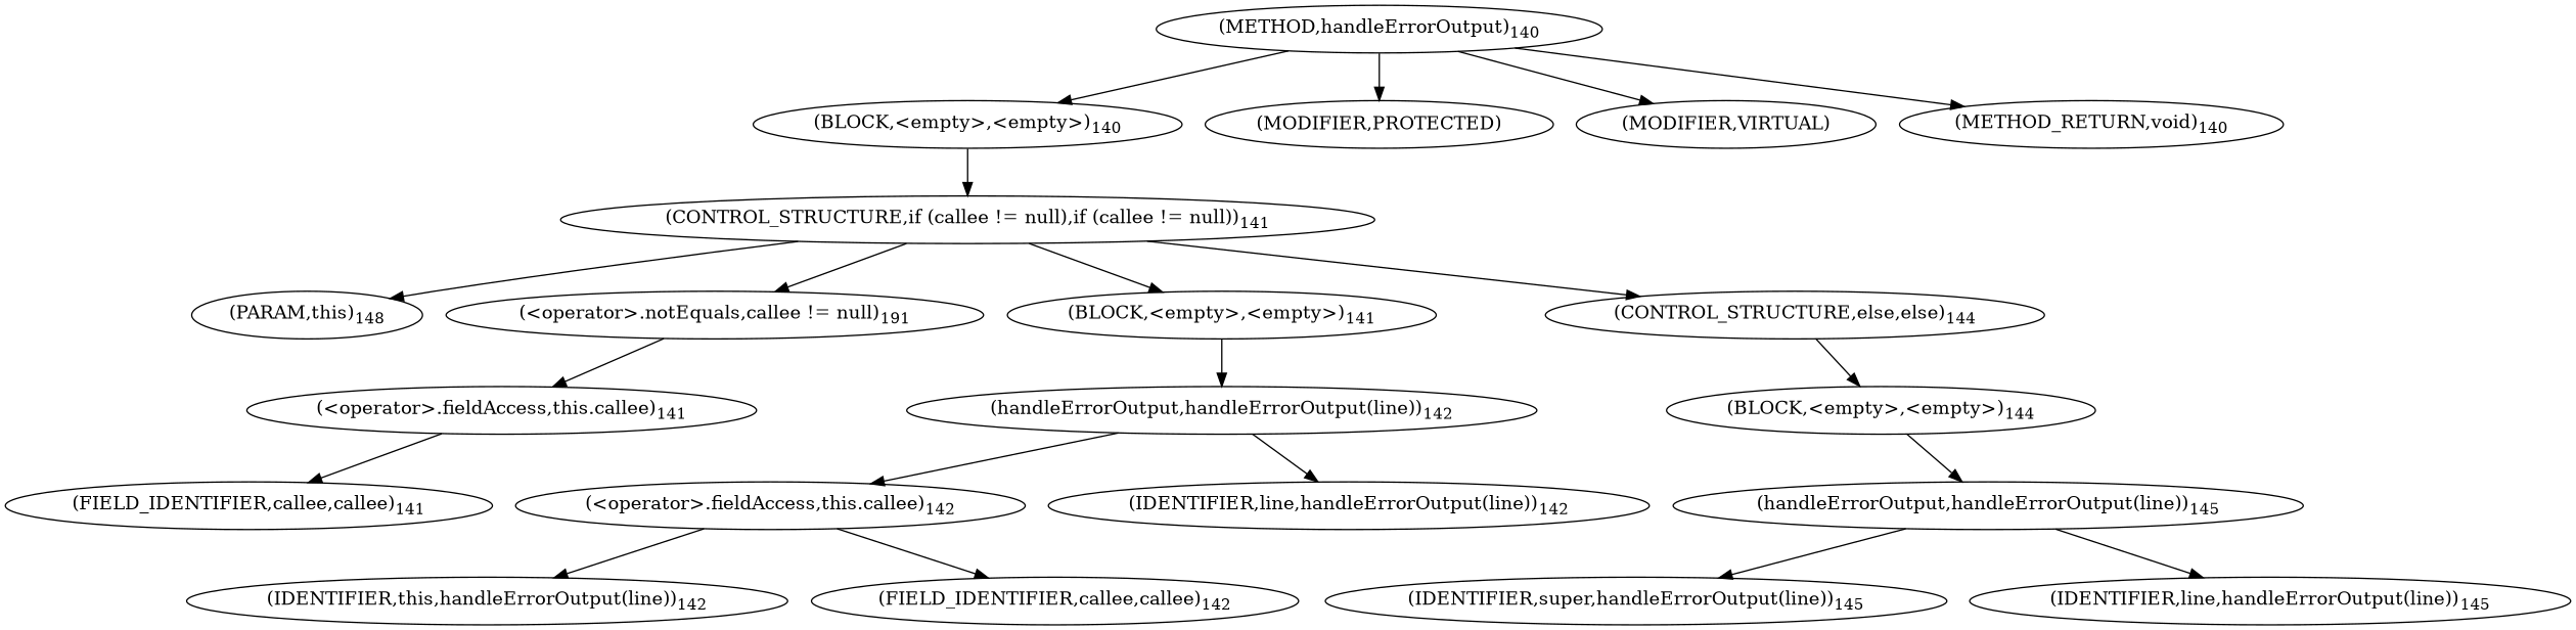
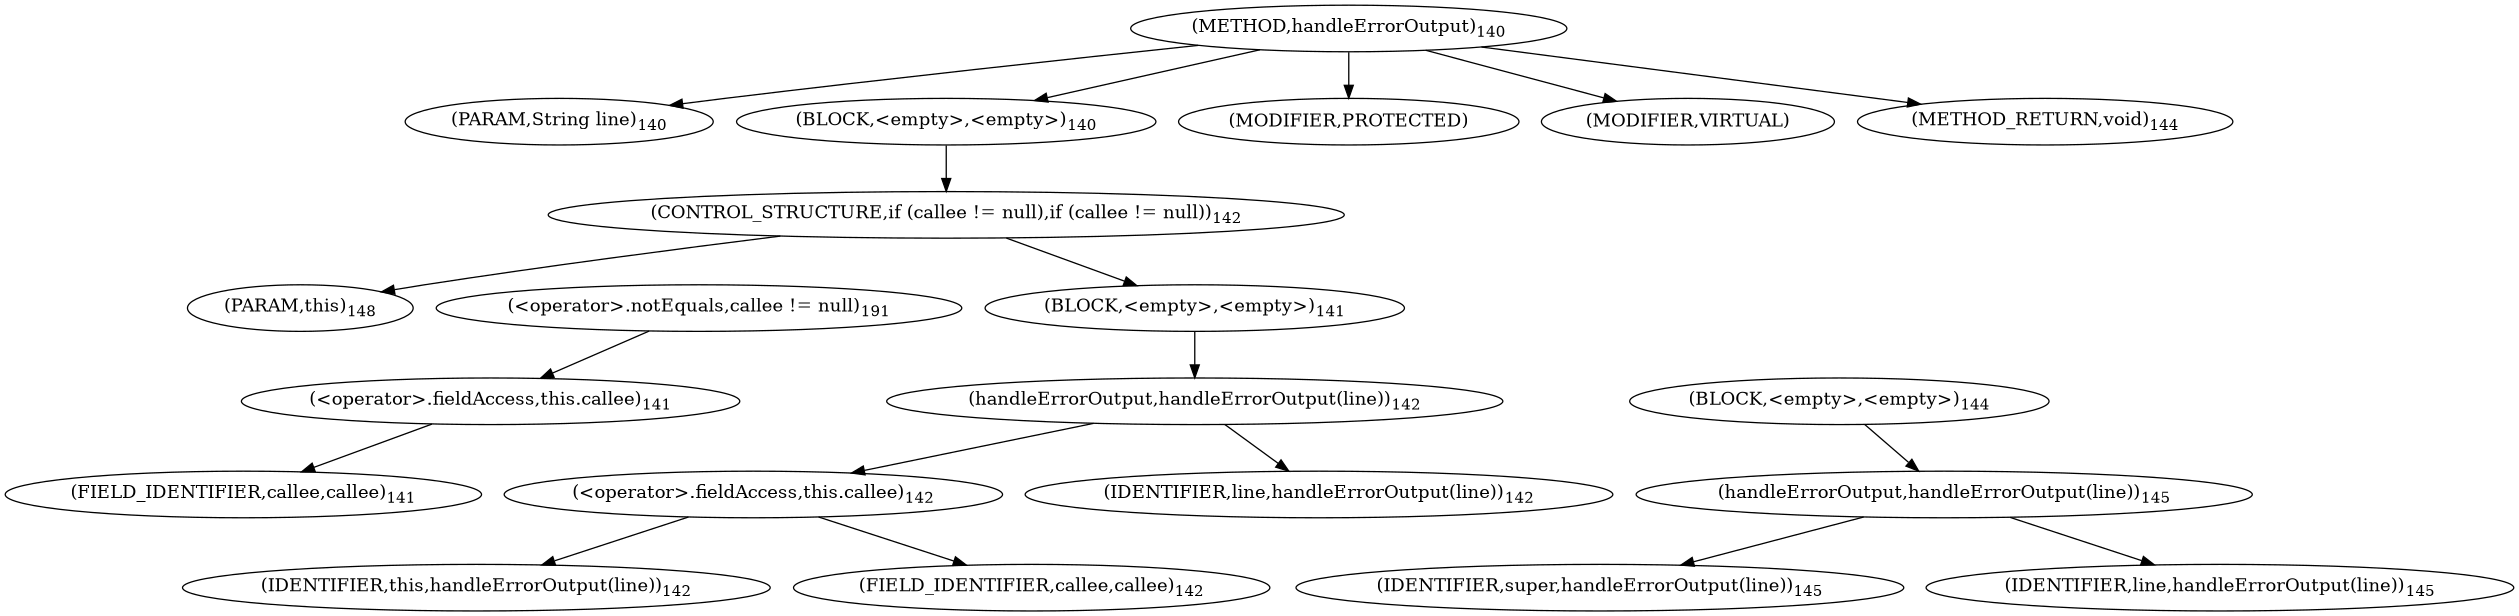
  digraph {
    n1 [label=<(METHOD,handleErrorOutput)<SUB>140</SUB>>]
+   n2 [label=<(PARAM,String line)<SUB>140</SUB>>]
    n3 [label=<(BLOCK,&lt;empty&gt;,&lt;empty&gt;)<SUB>140</SUB>>]
    n4 [label=<(MODIFIER,PROTECTED)>]
    n5 [label=<(MODIFIER,VIRTUAL)>]
-   n6 [label=<(METHOD_RETURN,void)<SUB>140</SUB>>]
+   n6 [label=<(METHOD_RETURN,void)<SUB>144</SUB>>]
    n7 [label=<(PARAM,this)<SUB>148</SUB>>]
-   n8 [label=<(CONTROL_STRUCTURE,if (callee != null),if (callee != null))<SUB>141</SUB>>]
+   n8 [label=<(CONTROL_STRUCTURE,if (callee != null),if (callee != null))<SUB>142</SUB>>]
    n9 [label=<(&lt;operator&gt;.notEquals,callee != null)<SUB>191</SUB>>]
    n10 [label=<(BLOCK,&lt;empty&gt;,&lt;empty&gt;)<SUB>141</SUB>>]
-   n11 [label=<(CONTROL_STRUCTURE,else,else)<SUB>144</SUB>>]
    n12 [label=<(&lt;operator&gt;.fieldAccess,this.callee)<SUB>141</SUB>>]
    n13 [label=<(handleErrorOutput,handleErrorOutput(line))<SUB>142</SUB>>]
    n14 [label=<(BLOCK,&lt;empty&gt;,&lt;empty&gt;)<SUB>144</SUB>>]
    n15 [label=<(FIELD_IDENTIFIER,callee,callee)<SUB>141</SUB>>]
    n16 [label=<(&lt;operator&gt;.fieldAccess,this.callee)<SUB>142</SUB>>]
    n17 [label=<(IDENTIFIER,line,handleErrorOutput(line))<SUB>142</SUB>>]
    n18 [label=<(IDENTIFIER,this,handleErrorOutput(line))<SUB>142</SUB>>]
    n19 [label=<(FIELD_IDENTIFIER,callee,callee)<SUB>142</SUB>>]
    n20 [label=<(handleErrorOutput,handleErrorOutput(line))<SUB>145</SUB>>]
    n21 [label=<(IDENTIFIER,super,handleErrorOutput(line))<SUB>145</SUB>>]
    n22 [label=<(IDENTIFIER,line,handleErrorOutput(line))<SUB>145</SUB>>]
+   n1 -> n2
    n1 -> n3
    n1 -> n4
    n1 -> n5
    n1 -> n6
    n3 -> n8
    n8 -> n7
-   n8 -> n9
    n8 -> n10
-   n8 -> n11
    n9 -> n12
    n10 -> n13
-   n11 -> n14
    n12 -> n15
    n13 -> n16
    n13 -> n17
    n14 -> n20
    n16 -> n18
    n16 -> n19
    n20 -> n21
    n20 -> n22
  }
